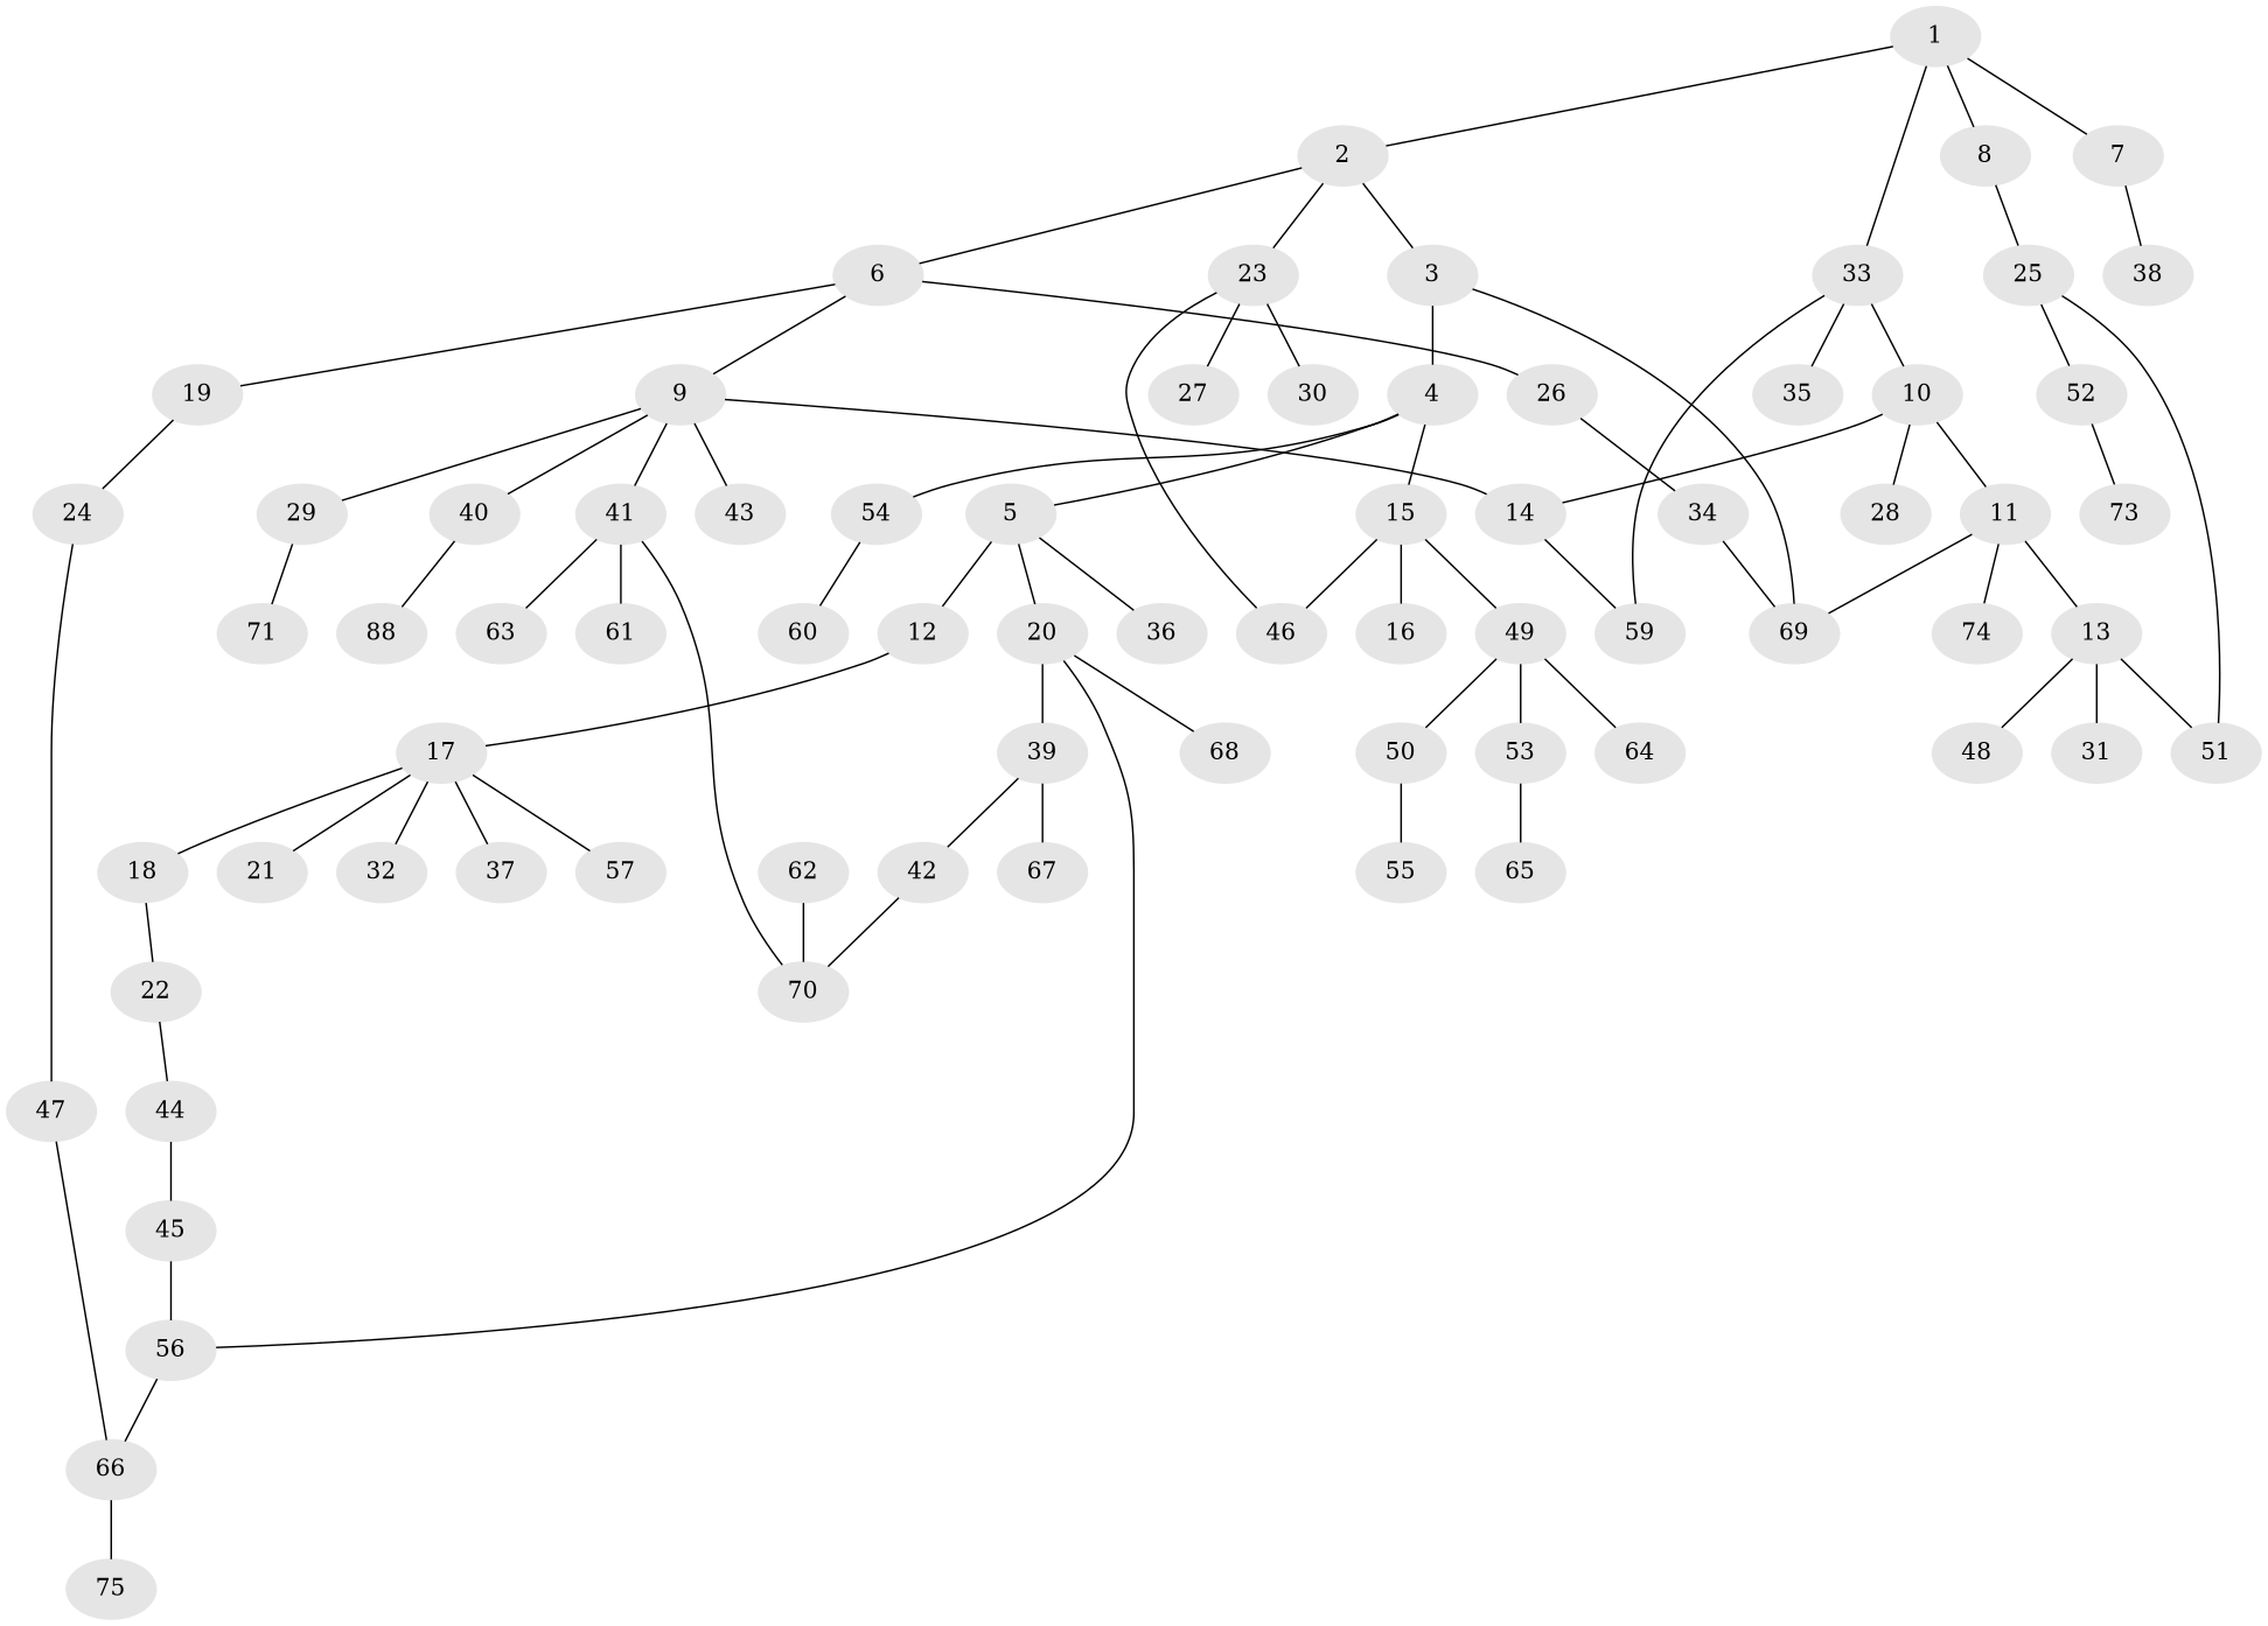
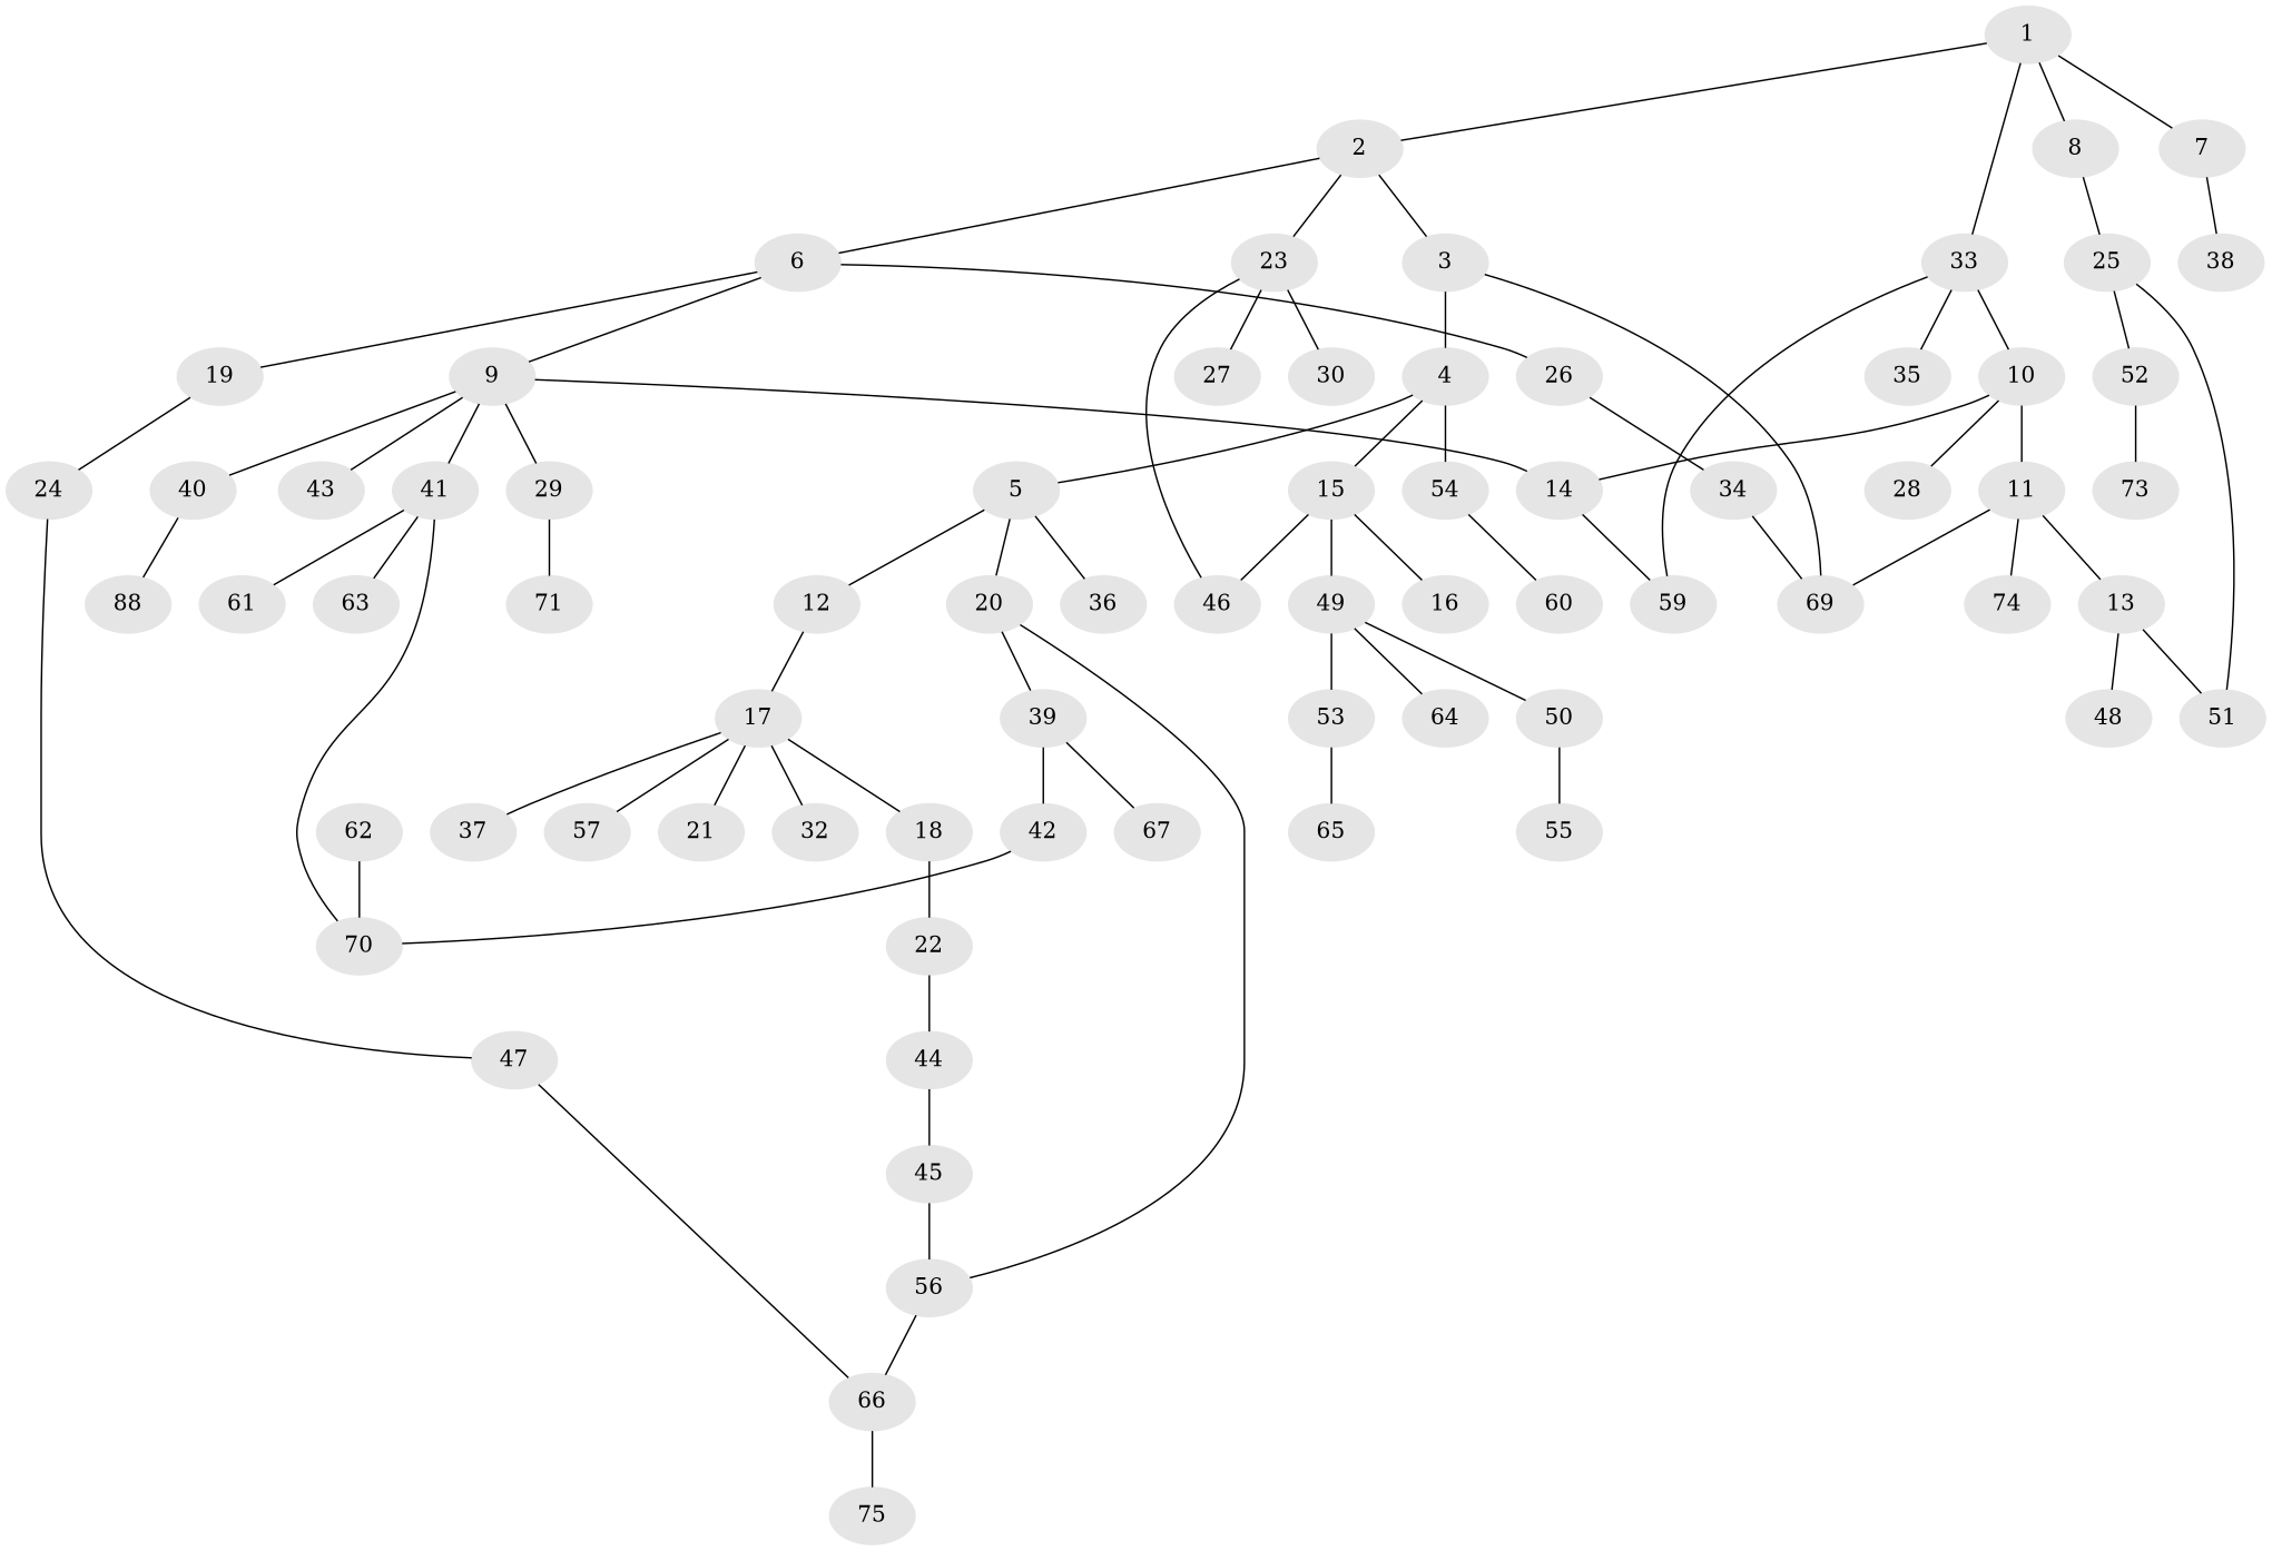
  graph {
    fontname="DejaVu Serif"
    node [color=gray90 fontname="DejaVu Serif" style=filled]
    edge [fontname="DejaVu Serif"]
    1
    2
    7
    8
    33
    3
    6
    23
    38
    25
    10
    59
    35
    4
    69
    9
    19
    26
    46
    27
    30
    5
    15
    54
    12
    20
    36
    16
    49
    60
    17
    39
    56
-   68
    14
    29
    40
    41
    43
    24
    34
    11
    28
    51
    52
    71
    n47 [label=88]
    61
    63
    70
    13
    74
-   31
    48
    18
    21
    32
    37
    57
    50
    53
    64
    22
    44
    47
    42
    67
    66
    45
    73
    62
    75
    55
    65
    1 -- 2
    1 -- 7
    1 -- 8
    1 -- 33
    2 -- 3
    2 -- 6
    2 -- 23
    7 -- 38
    8 -- 25
    33 -- 10
    33 -- 59
    33 -- 35
    3 -- 4
    3 -- 69
    6 -- 9
    6 -- 19
    6 -- 26
    23 -- 46
    23 -- 27
    23 -- 30
    25 -- 51
    25 -- 52
    10 -- 14
    10 -- 11
    10 -- 28
    4 -- 5
    4 -- 15
    4 -- 54
    9 -- 14
    9 -- 29
    9 -- 40
    9 -- 41
    9 -- 43
    19 -- 24
    26 -- 34
    5 -- 12
    5 -- 20
    5 -- 36
    15 -- 46
    15 -- 16
    15 -- 49
    54 -- 60
    12 -- 17
    20 -- 39
    20 -- 56
-   20 -- 68
    49 -- 50
    49 -- 53
    49 -- 64
    17 -- 18
    17 -- 21
    17 -- 32
    17 -- 37
    17 -- 57
    39 -- 42
    39 -- 67
    56 -- 66
    14 -- 59
    29 -- 71
    40 -- n47
    41 -- 61
    41 -- 63
    41 -- 70
    24 -- 47
    34 -- 69
    11 -- 69
    11 -- 13
    11 -- 74
    52 -- 73
    13 -- 51
-   13 -- 31
    13 -- 48
    18 -- 22
    50 -- 55
    53 -- 65
    22 -- 44
    44 -- 45
    47 -- 66
    42 -- 70
    66 -- 75
    45 -- 56
    62 -- 70
  }
